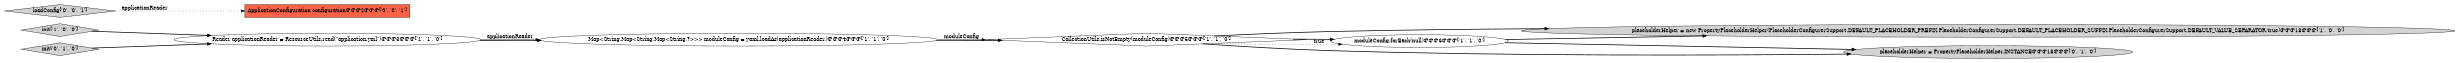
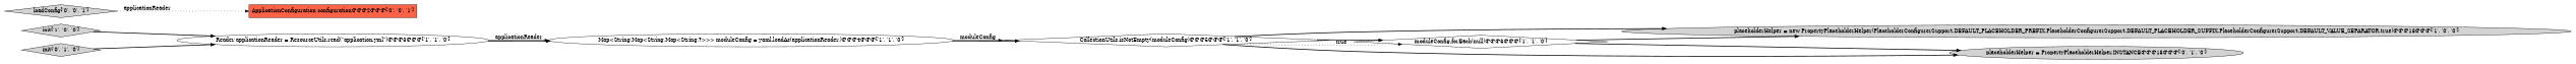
  digraph {
    rankdir=LR
    node [fillcolor=lightgray shape=ellipse style=filled]
    edge [style=bold]
    n1 [fillcolor=white label="CollectionUtils.isNotEmpty(moduleConfig)@@@5@@@['1', '1', '0']" shape=diamond]
-   n2 [fillcolor=white label="moduleConfig.forEach(null)@@@6@@@['1', '1', '0']"]
+   n2 [fillcolor=white label="moduleConfig.forEach(null)@@@6@@@['1', '1', '0']" shape=diamond]
    n3 [label="placeholderHelper = new PropertyPlaceholderHelper(PlaceholderConfigurerSupport.DEFAULT_PLACEHOLDER_PREFIX,PlaceholderConfigurerSupport.DEFAULT_PLACEHOLDER_SUFFIX,PlaceholderConfigurerSupport.DEFAULT_VALUE_SEPARATOR,true)@@@18@@@['1', '0', '0']"]
    n4 [label="placeholderHelper = PropertyPlaceholderHelper.INSTANCE@@@18@@@['0', '1', '0']"]
    n5 [label="init['1', '0', '0']" shape=diamond]
    n6 [fillcolor=white label="Reader applicationReader = ResourceUtils.read(\"application.yml\")@@@3@@@['1', '1', '0']"]
    n7 [fillcolor=white label="Map<String,Map<String,Map<String,?>>> moduleConfig = yaml.loadAs(applicationReader,)@@@4@@@['1', '1', '0']"]
    n8 [label="loadConfig['0', '0', '1']" shape=diamond]
    n9 [fillcolor=tomato label="ApplicationConfiguration configuration@@@2@@@['0', '0', '1']" shape=box]
    n10 [label="init['0', '1', '0']" shape=diamond]
    n1 -> n2 [label=true style=dotted]
    n1 -> n2
    n1 -> n3
    n1 -> n4
    n2 -> n3
    n2 -> n4
    n5 -> n6
    n6 -> n7 [label=applicationReader style=solid]
    n6 -> n7
    n7 -> n1 [label=moduleConfig style=solid]
    n7 -> n1
    n8 -> n9 [label=applicationReader style=dotted]
    n10 -> n6
  }
